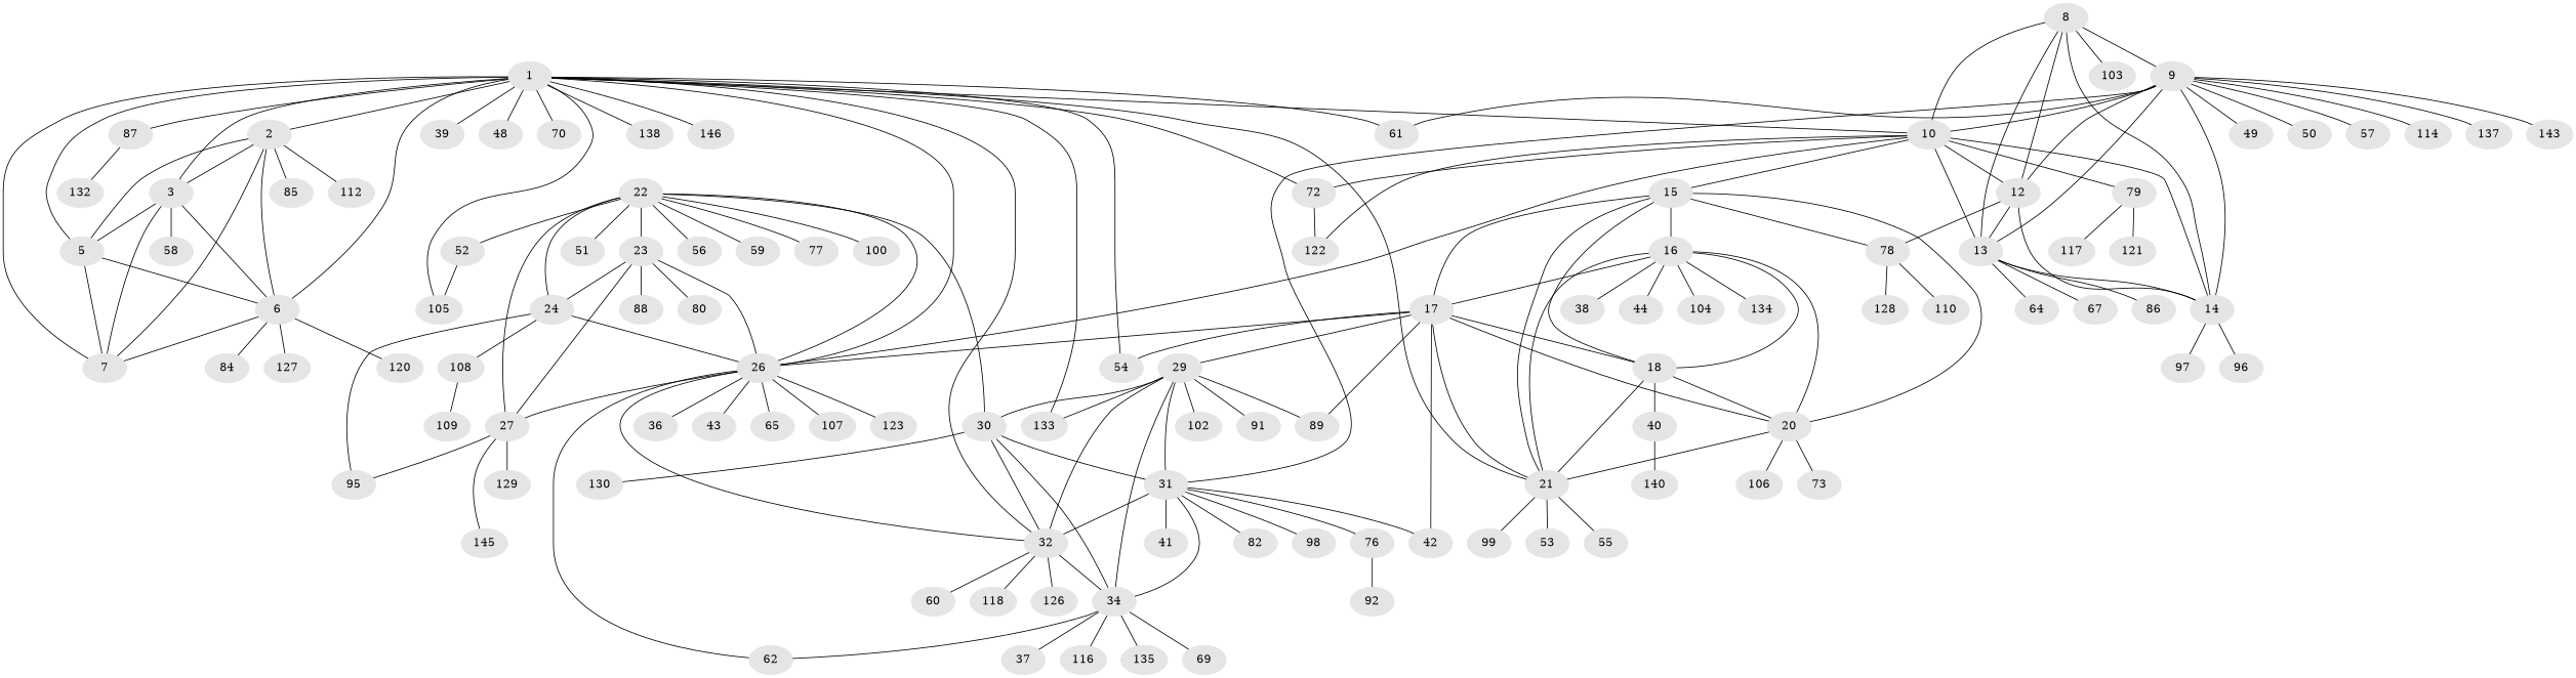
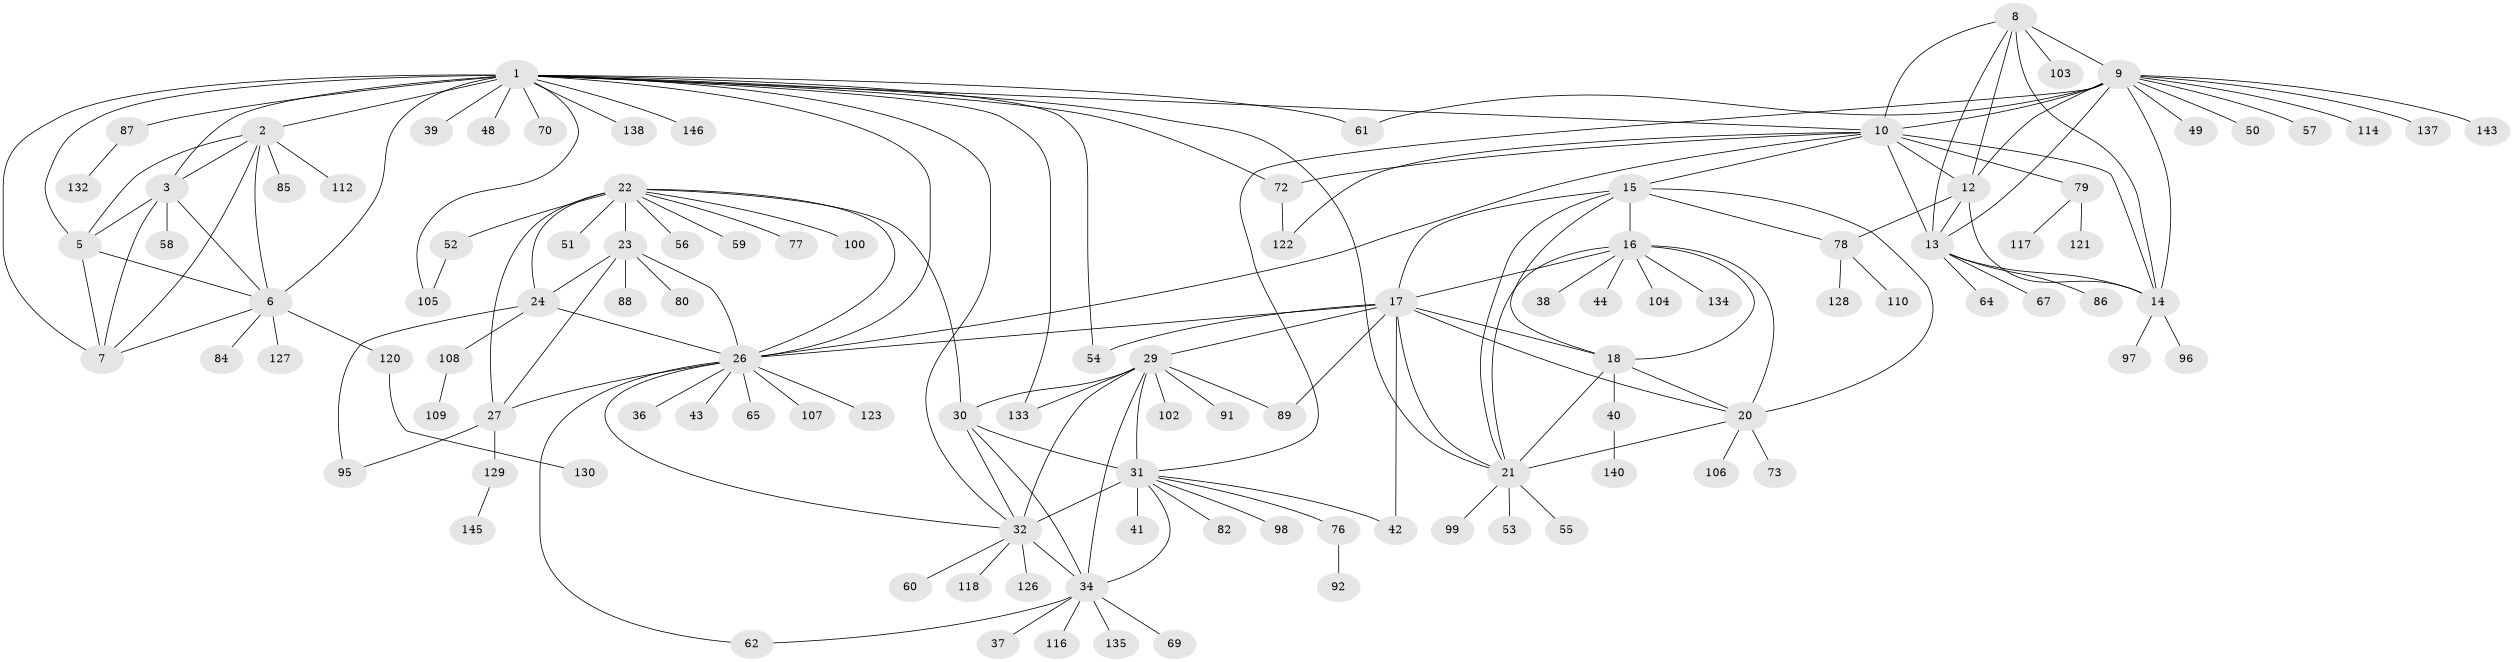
  graph {
    node [color=gray90 style=filled]
    1 [super="+4"]
    2 [super="+63"]
    3 [super="+66"]
    5
    6 [super="+142"]
    7
    10 [super="+83"]
    21 [super="+71"]
    26 [super="+125"]
    32 [super="+35"]
    39
    48
    54
    61
    70
    72 [super="+141"]
    87 [super="+90"]
    105
    133 [super="+139"]
    138
    146
    85
    112
    58 [super="+124"]
    84
    120
    127
    12 [super="+68"]
    13 [super="+94"]
    14
    15 [super="+93"]
    79 [super="+111"]
    122
    53
    55
    99
    27 [super="+28"]
    36
    43 [super="+144"]
    62
    65
    107
    123
    34 [super="+113"]
    60
    118
    126
    132
    8 [super="+136"]
    9 [super="+11"]
    103
    31 [super="+33"]
    49
    50
    57
    114
    137
    143
    78 [super="+119"]
    64
    67
    86
    96
    97
    42
    41
    76
    82
    98
    16 [super="+19"]
    17 [super="+131"]
    18
    20 [super="+75"]
    69 [super="+74"]
    117
    121
    110
    128
    38
    44
    104
    134
    29 [super="+47"]
    89
    40 [super="+46"]
    73
    106
    30 [super="+101"]
    91
    102
    140
    22 [super="+25"]
    23 [super="+81"]
    24 [super="+45"]
    51
    52
    56
    59
    77
    100
    80
    88
    108
    95
    129
    145
    130
    109
    37
    116
    135
    92
    1 -- 2 [weight=2]
    1 -- 3 [weight=2]
    1 -- 5 [weight=2]
    1 -- 6 [weight=2]
    1 -- 7 [weight=2]
    1 -- 10
    1 -- 21
    1 -- 26
    1 -- 32
    1 -- 39
    1 -- 48
    1 -- 54
    1 -- 61
    1 -- 70
    1 -- 72
    1 -- 87
    1 -- 105
    1 -- 133 [weight=2]
    1 -- 138
    1 -- 146
    2 -- 3
    2 -- 5
    2 -- 6
    2 -- 7
    2 -- 85
    2 -- 112
    3 -- 5
    3 -- 6
    3 -- 7
    3 -- 58
    5 -- 6
    5 -- 7
    6 -- 7
    6 -- 84
    6 -- 120
    6 -- 127
    10 -- 26
    10 -- 72
    10 -- 12
    10 -- 13
    10 -- 14
    10 -- 15
    10 -- 79
    10 -- 122
    21 -- 53
    21 -- 55
    21 -- 99
    26 -- 32
    26 -- 27 [weight=2]
    26 -- 36
    26 -- 43
    26 -- 62
    26 -- 65
    26 -- 107
    26 -- 123
    32 -- 34 [weight=2]
    32 -- 60
    32 -- 118
    32 -- 126
    72 -- 122
    87 -- 132
    12 -- 13
    12 -- 14
    12 -- 78
    13 -- 14
    13 -- 64
    13 -- 67
    13 -- 86
    14 -- 96
    14 -- 97
    15 -- 21
    15 -- 78
    15 -- 16 [weight=2]
    15 -- 17
    15 -- 18
    15 -- 20
    79 -- 117
    79 -- 121
    27 -- 95
    27 -- 129
-   27 -- 145
+   129 -- 145
    34 -- 62
    34 -- 69
    34 -- 37
    34 -- 116
    34 -- 135
    8 -- 10
    8 -- 12
    8 -- 13
    8 -- 14
    8 -- 9 [weight=2]
    8 -- 103
    9 -- 10 [weight=2]
    9 -- 61
    9 -- 12 [weight=2]
    9 -- 13 [weight=2]
    9 -- 14 [weight=2]
    9 -- 31
    9 -- 49
    9 -- 50
    9 -- 57
    9 -- 114
    9 -- 137
    9 -- 143
    31 -- 32 [weight=4]
    31 -- 34 [weight=2]
    31 -- 42
    31 -- 41
    31 -- 76
    31 -- 82
    31 -- 98
    78 -- 110
    78 -- 128
    76 -- 92
    16 -- 21 [weight=2]
    16 -- 17 [weight=2]
    16 -- 18 [weight=2]
    16 -- 20 [weight=2]
    16 -- 38
    16 -- 44
    16 -- 104
    16 -- 134
    17 -- 21
    17 -- 26
    17 -- 54
    17 -- 42
    17 -- 18
    17 -- 20
    17 -- 29
    17 -- 89
    18 -- 21
    18 -- 20
    18 -- 40
    20 -- 21
    20 -- 73
    20 -- 106
    29 -- 32 [weight=2]
    29 -- 133
    29 -- 34
    29 -- 31 [weight=2]
    29 -- 89
    29 -- 30
    29 -- 91
    29 -- 102
    40 -- 140
    30 -- 32 [weight=2]
    30 -- 34
    30 -- 31 [weight=2]
-   30 -- 130
+   120 -- 130
    22 -- 26 [weight=2]
    22 -- 27 [weight=4]
    22 -- 30
    22 -- 23 [weight=2]
    22 -- 24 [weight=2]
    22 -- 51
    22 -- 52
    22 -- 56
    22 -- 59
    22 -- 77
    22 -- 100
    23 -- 26
    23 -- 27 [weight=2]
    23 -- 24
    23 -- 80
    23 -- 88
    24 -- 26
    24 -- 108
    24 -- 95 [weight=2]
    52 -- 105
    108 -- 109
  }
